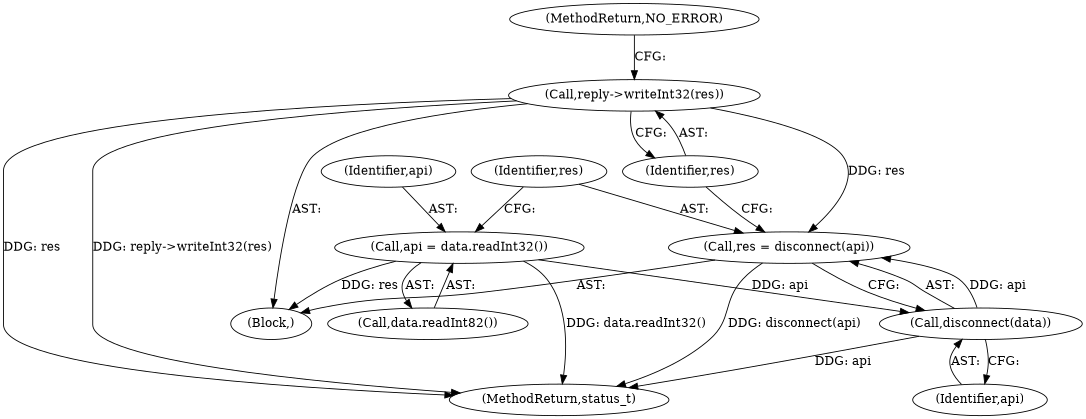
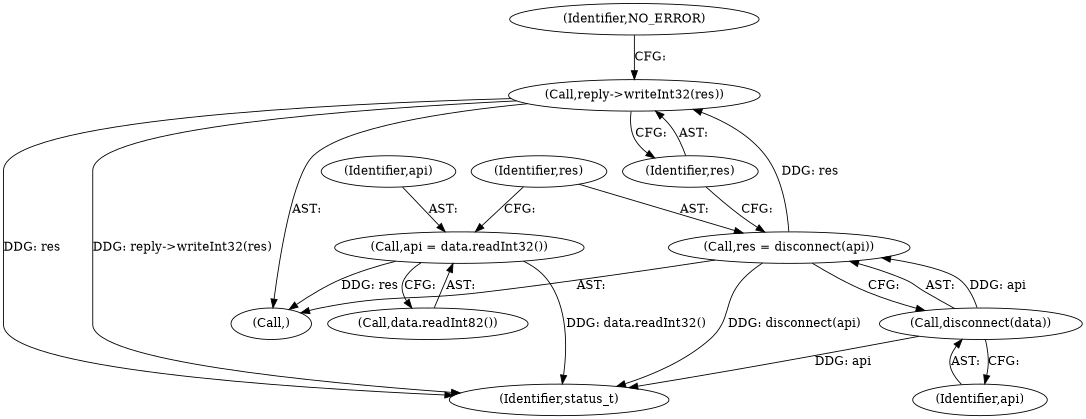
  digraph {
    n1 [label="(Call,reply->writeInt32(res))"]
-   n2 [label="(MethodReturn,status_t)"]
+   n2 [label="(Identifier,status_t)"]
    n3 [label="(Identifier,res)"]
-   n4 [label="(Block,)"]
+   n4 [label="(Call,)"]
    n5 [label="(Call,res = disconnect(api))"]
    n6 [label="(Call,disconnect(data))"]
    n7 [label="(Identifier,api)"]
    n8 [label="(Call,api = data.readInt32())"]
    n9 [label="(Call,data.readInt82())"]
    n10 [label="(Identifier,res)"]
-   n11 [label="(MethodReturn,NO_ERROR)"]
+   n11 [label="(Identifier,NO_ERROR)"]
    n12 [label="(Identifier,api)"]
    n1 -> n2 [label="DDG: reply->writeInt32(res)"]
    n1 -> n2 [label="DDG: res"]
    n1 -> n3 [label="CFG: "]
    n1 -> n4 [label="AST: "]
    n3 -> n1 [label="AST: "]
    n3 -> n5 [label="CFG: "]
-   n1 -> n5 [label="DDG: res"]
+   n5 -> n1 [label="DDG: res"]
    n5 -> n2 [label="DDG: disconnect(api)"]
    n5 -> n4 [label="AST: "]
    n5 -> n6 [label="CFG: "]
    n6 -> n2 [label="DDG: api"]
    n6 -> n5 [label="AST: "]
    n6 -> n5 [label="DDG: api"]
    n6 -> n7 [label="CFG: "]
    n7 -> n6 [label="AST: "]
    n8 -> n2 [label="DDG: data.readInt32()"]
    n8 -> n4 [label="DDG: res"]
-   n8 -> n6 [label="DDG: api"]
-   n8 -> n9 [label="AST: "]
+   n8 -> n9 [label="CFG: "]
    n9 -> n8 [label="AST: "]
    n10 -> n5 [label="AST: "]
    n10 -> n8 [label="CFG: "]
    n11 -> n1 [label="CFG: "]
    n12 -> n8 [label="AST: "]
  }
